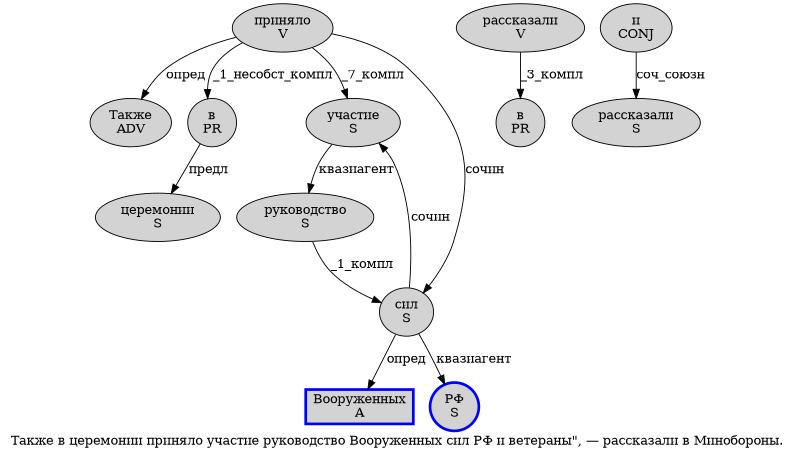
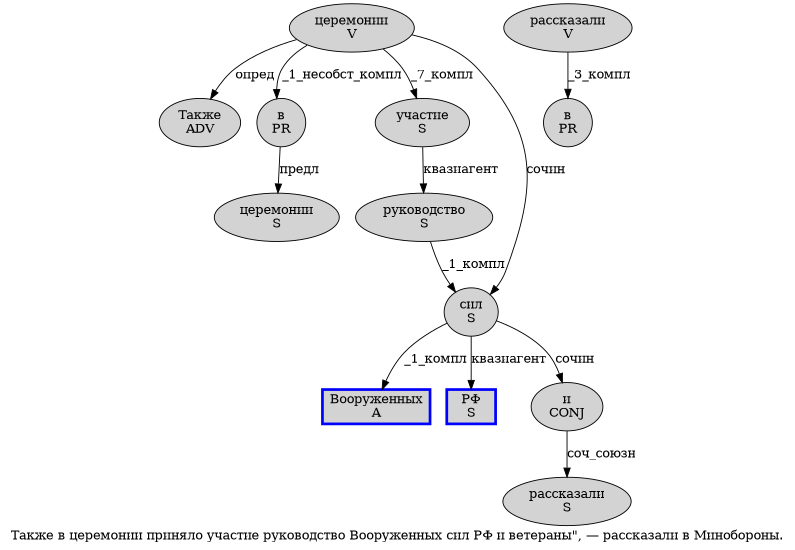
  digraph {
    label="Также в церемонии приняло участие руководство Вооруженных сил РФ и ветераны\", — рассказали в Минобороны."
    node [fillcolor=lightgray penwidth=1 shape=ellipse style=filled]
    n1 [label="Также\nADV"]
    n2 [label="в\nPR"]
    n3 [label="церемонии\nS"]
-   n4 [label="приняло\nV"]
+   n4 [label="церемонии\nV"]
    n5 [label="участие\nS"]
    n6 [label="сил\nS"]
    n7 [label="руководство\nS"]
    n8 [label="рассказали\nV"]
    n9 [label="в\nPR"]
    n10 [color=blue label="Вооруженных\nA" penwidth=3 shape=box]
-   n11 [color=blue label="РФ\nS" penwidth=3]
+   n11 [color=blue label="РФ\nS" penwidth=3 shape=box]
    n12 [label="и\nCONJ"]
    n13 [label="рассказали\nS"]
    n2 -> n3 [label="предл"]
    n4 -> n1 [label="опред"]
    n4 -> n2 [label="_1_несобст_компл"]
    n4 -> n5 [label="_7_компл"]
    n4 -> n6 [label="сочин"]
    n5 -> n7 [label="квазиагент"]
-   n6 -> n10 [label="опред"]
+   n6 -> n10 [label="_1_компл"]
    n6 -> n11 [label="квазиагент"]
-   n6 -> n5 [label="сочин"]
+   n6 -> n12 [label="сочин"]
    n7 -> n6 [label="_1_компл"]
    n8 -> n9 [label="_3_компл"]
    n12 -> n13 [label="соч_союзн"]
  }
